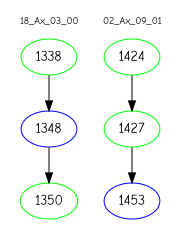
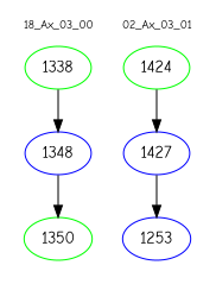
  digraph {
    fontname="Comic Neue"
    node [color=green fontname="Comic Neue"]
    edge [color=black fontname="Comic Neue"]
    n1 [label=1338]
    n2 [color=blue label=1348]
    n3 [label=1350]
    n4 [label=1424]
-   n5 [label=1427]
-   n6 [color=blue label=1453]
+   n5 [color=blue label=1427]
+   n6 [color=blue label=1253]
    subgraph cluster_1 {
      color=white
      fontsize=10
      label="18_Ax_03_00"
      n1
      n2
      n3
    }
    subgraph cluster_2 {
      color=white
      fontsize=10
-     label="02_Ax_09_01"
+     label="02_Ax_03_01"
      n4
      n5
      n6
    }
    n1 -> n2
    n2 -> n3
    n4 -> n5
    n5 -> n6
  }
